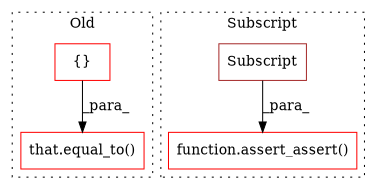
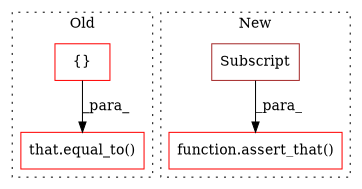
  digraph {
    node [a=75 color=red shape=box]
    n1 [l="9,1" label="that.equal_to()" s="1808,1819"]
    n2 [a=95 l="2,1" label="{}" s="1817,1818"]
    n3 [a=63 color=brown l="26,0" label=Subscript s="1947,0"]
-   n4 [l="12,1" label="function.assert_assert()" s="1935,1987"]
+   n4 [l="12,1" label="function.assert_that()" s="1935,1987"]
    subgraph cluster_1 {
      label=Old
      style=dotted
      n1
      n2
    }
    subgraph cluster_2 {
-     label=Subscript
+     label=New
      style=dotted
      n3
      n4
    }
    n2 -> n1 [label=_para_]
    n3 -> n4 [label=_para_]
  }
